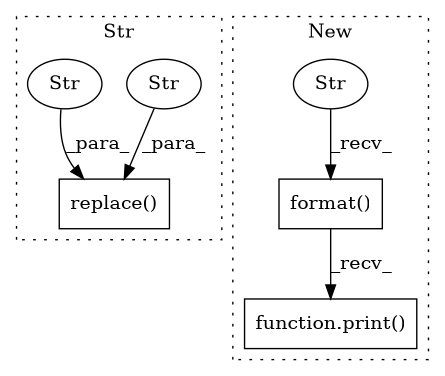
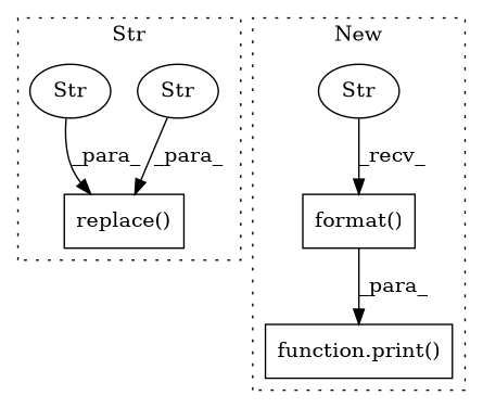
  digraph {
    node [a=75 shape=box]
    n1 [l="17,1" label="replace()" s="868,895"]
    n2 [a=66 l=2 label=Str s=893 shape=ellipse]
    n3 [a=66 l=6 label=Str s=885 shape=ellipse]
    n4 [l="26,1" label="format()" s="464,497"]
    n5 [a=66 l=18 label=Str s=464 shape=ellipse]
    n6 [l="6,1" label="function.print()" s="458,498"]
    subgraph cluster_1 {
      label=Str
      style=dotted
      n1
      n2
      n3
    }
    subgraph cluster_2 {
      label=New
      style=dotted
      n4
      n5
      n6
    }
    n2 -> n1 [label=_para_]
    n3 -> n1 [label=_para_]
-   n4 -> n6 [label=_recv_]
+   n4 -> n6 [label=_para_]
    n5 -> n4 [label=_recv_]
  }
